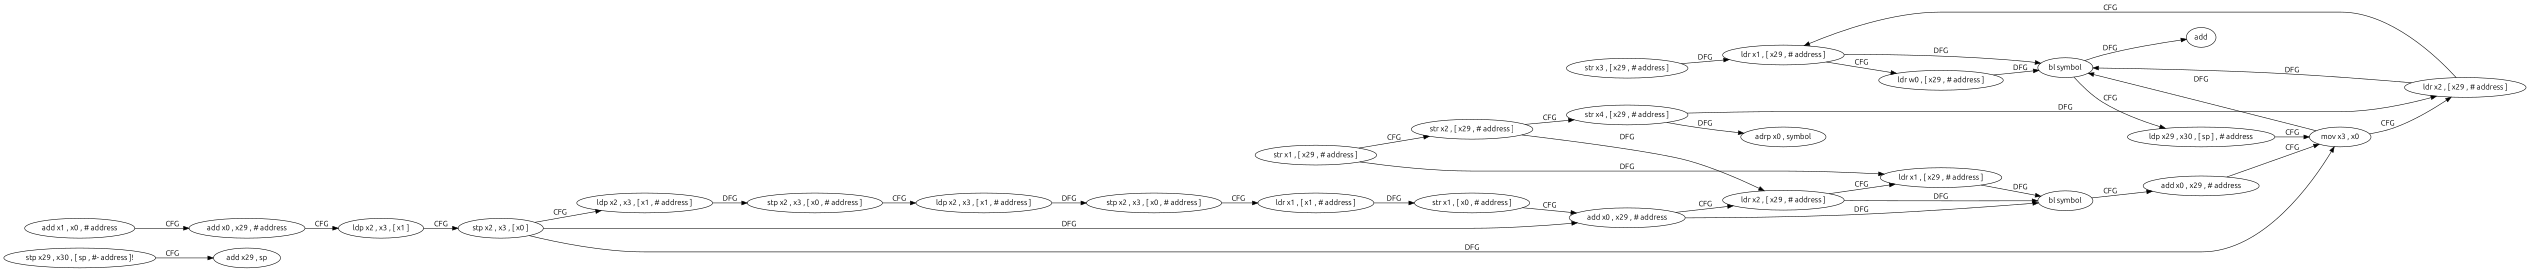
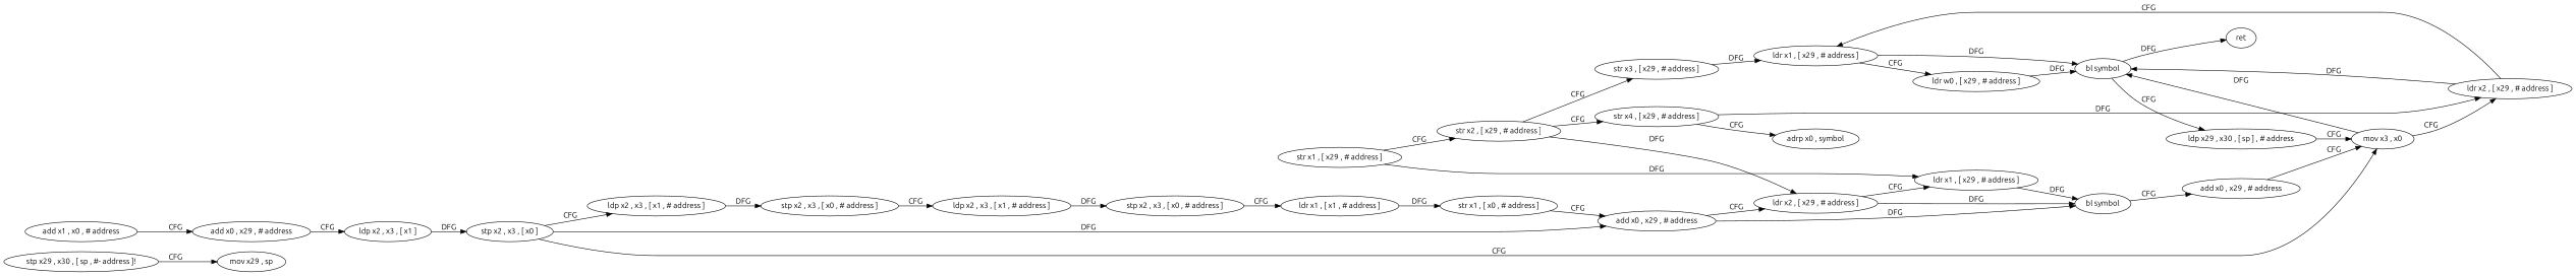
  digraph {
    fontname=Ubuntu
    rankdir=LR
    node [fontname=Ubuntu]
    edge [fontname=Ubuntu]
    n1 [label="stp x29 , x30 , [ sp , #- address ]!"]
-   n2 [label="add x29 , sp"]
+   n2 [label="mov x29 , sp"]
    n3 [label="str x1 , [ x29 , # address ]"]
    n4 [label="str x2 , [ x29 , # address ]"]
    n5 [label="ldr x1 , [ x29 , # address ]"]
    n6 [label="ldr w0 , [ x29 , # address ]"]
    n7 [label="bl symbol"]
    n8 [label="str x3 , [ x29 , # address ]"]
    n9 [label="ldr x2 , [ x29 , # address ]"]
    n10 [label="str x4 , [ x29 , # address ]"]
    n11 [label="bl symbol"]
    n12 [label="ldr x1 , [ x29 , # address ]"]
    n13 [label="adrp x0 , symbol"]
    n14 [label="ldr x2 , [ x29 , # address ]"]
    n15 [label="add x1 , x0 , # address"]
    n16 [label="add x0 , x29 , # address"]
    n17 [label="ldp x2 , x3 , [ x1 ]"]
    n18 [label="stp x2 , x3 , [ x0 ]"]
    n19 [label="ldp x2 , x3 , [ x1 , # address ]"]
    n20 [label="add x0 , x29 , # address"]
    n21 [label="mov x3 , x0"]
    n22 [label="stp x2 , x3 , [ x0 , # address ]"]
    n23 [label="ldp x2 , x3 , [ x1 , # address ]"]
    n24 [label="stp x2 , x3 , [ x0 , # address ]"]
    n25 [label="ldr x1 , [ x1 , # address ]"]
    n26 [label="str x1 , [ x0 , # address ]"]
    n27 [label="add x0 , x29 , # address"]
    n28 [label="ldp x29 , x30 , [ sp ] , # address"]
-   n29 [label=add]
+   n29 [label=ret]
    n1 -> n2 [label=CFG]
    n3 -> n4 [label=CFG]
    n3 -> n5 [label=DFG]
+   n4 -> n8 [label=CFG]
    n4 -> n9 [label=DFG]
    n4 -> n10 [label=CFG]
    n5 -> n11 [label=DFG]
    n6 -> n7 [label=DFG]
    n7 -> n28 [label=CFG]
    n7 -> n29 [label=DFG]
    n8 -> n12 [label=DFG]
    n9 -> n5 [label=CFG]
    n9 -> n11 [label=DFG]
-   n10 -> n13 [label=DFG]
+   n10 -> n13 [label=CFG]
    n10 -> n14 [label=DFG]
    n11 -> n27 [label=CFG]
    n12 -> n6 [label=CFG]
    n12 -> n7 [label=DFG]
    n14 -> n7 [label=DFG]
    n14 -> n12 [label=CFG]
    n15 -> n16 [label=CFG]
    n16 -> n17 [label=CFG]
-   n17 -> n18 [label=CFG]
+   n17 -> n18 [label=DFG]
    n18 -> n19 [label=CFG]
    n18 -> n20 [label=DFG]
-   n18 -> n21 [label=DFG]
+   n18 -> n21 [label=CFG]
    n19 -> n22 [label=DFG]
    n20 -> n9 [label=CFG]
    n20 -> n11 [label=DFG]
    n21 -> n7 [label=DFG]
    n21 -> n14 [label=CFG]
    n22 -> n23 [label=CFG]
    n23 -> n24 [label=DFG]
    n24 -> n25 [label=CFG]
    n25 -> n26 [label=DFG]
    n26 -> n20 [label=CFG]
    n27 -> n21 [label=CFG]
    n28 -> n21 [label=CFG]
  }
